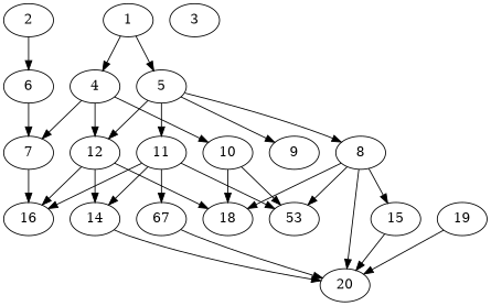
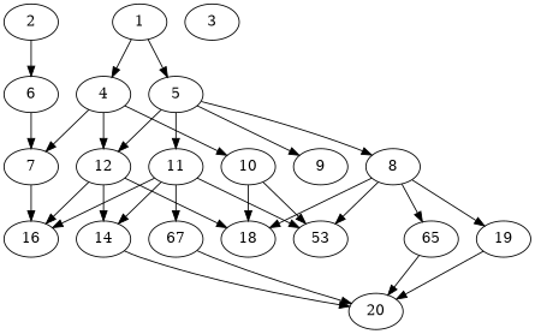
  digraph {
    node [alpha=0.01]
    1 [expect_size=51854336]
    4 [alpha=0.19 expect_size=31063040]
    5 [alpha=0.19 expect_size=27968512]
    7 [alpha=0.00 expect_size=43549696]
    10 [alpha=0.00 expect_size=23620608]
    12 [alpha=0.02 expect_size=30803968]
    8 [alpha=0.02 expect_size=11604992]
    9 [alpha=0.05 expect_size=16179200]
    11 [alpha=0.00 expect_size=29518848]
    16 [alpha=0.15 expect_size=40688640]
    n11 [alpha=0.02 expect_size=32628736 label=53]
    18 [expect_size=47851520]
    14 [alpha=0.04 expect_size=45809664]
-   15 [alpha=0.05 expect_size=43887616]
+   15 [alpha=0.05 expect_size=43887616 label=65]
    19 [alpha=0.06 expect_size=5908480]
    n16 [alpha=0.18 expect_size=46880768 label=67]
    2 [expect_size=12740608]
    6 [alpha=0.03 expect_size=43449344]
    3 [alpha=0.06 expect_size=13271040]
    20 [alpha=0.05 expect_size=17806336]
    1 -> 4
    1 -> 5
    4 -> 7
    4 -> 10
    4 -> 12
    5 -> 12
    5 -> 8
    5 -> 9
    5 -> 11
    7 -> 16
    10 -> n11
    10 -> 18
    12 -> 16
    12 -> 18
    12 -> 14
    8 -> n11
    8 -> 18
    8 -> 15
-   8 -> 20
+   8 -> 19
    11 -> 16
    11 -> n11
    11 -> 14
    11 -> n16
    14 -> 20
    15 -> 20
    19 -> 20
    n16 -> 20
    2 -> 6
    6 -> 7
  }
